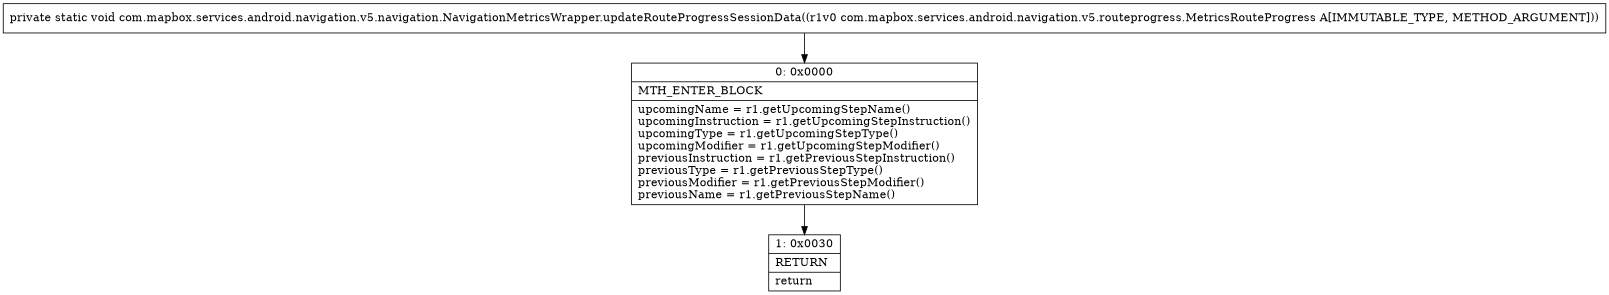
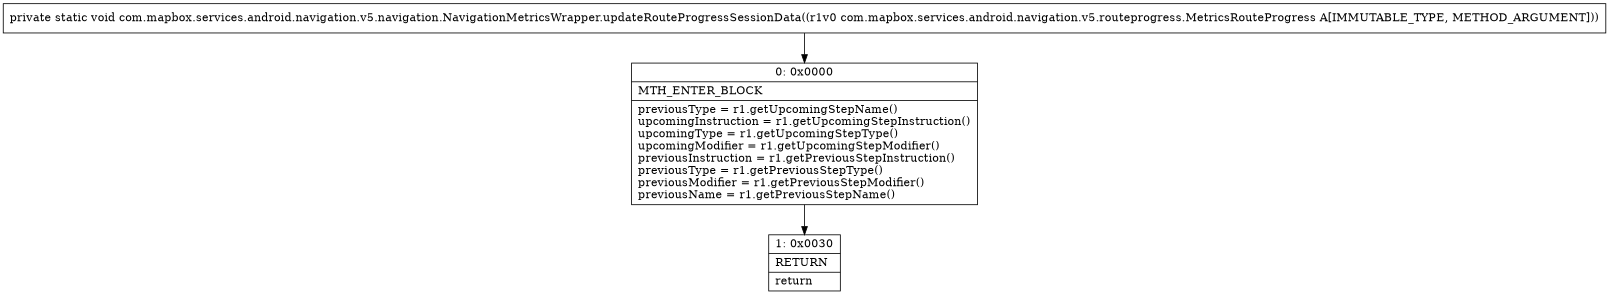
  digraph {
    fontname="DejaVu Serif"
    node [shape=record fontname="DejaVu Serif"]
    edge [fontname="DejaVu Serif"]
-   n1 [label="{0\:\ 0x0000|MTH_ENTER_BLOCK\l|upcomingName = r1.getUpcomingStepName()\lupcomingInstruction = r1.getUpcomingStepInstruction()\lupcomingType = r1.getUpcomingStepType()\lupcomingModifier = r1.getUpcomingStepModifier()\lpreviousInstruction = r1.getPreviousStepInstruction()\lpreviousType = r1.getPreviousStepType()\lpreviousModifier = r1.getPreviousStepModifier()\lpreviousName = r1.getPreviousStepName()\l}"]
+   n1 [label="{0\:\ 0x0000|MTH_ENTER_BLOCK\l|previousType = r1.getUpcomingStepName()\lupcomingInstruction = r1.getUpcomingStepInstruction()\lupcomingType = r1.getUpcomingStepType()\lupcomingModifier = r1.getUpcomingStepModifier()\lpreviousInstruction = r1.getPreviousStepInstruction()\lpreviousType = r1.getPreviousStepType()\lpreviousModifier = r1.getPreviousStepModifier()\lpreviousName = r1.getPreviousStepName()\l}"]
    n2 [label="{1\:\ 0x0030|RETURN\l|return\l}"]
    n3 [label="{private static void com.mapbox.services.android.navigation.v5.navigation.NavigationMetricsWrapper.updateRouteProgressSessionData((r1v0 com.mapbox.services.android.navigation.v5.routeprogress.MetricsRouteProgress A[IMMUTABLE_TYPE, METHOD_ARGUMENT])) }"]
    n1 -> n2
    n3 -> n1
  }
